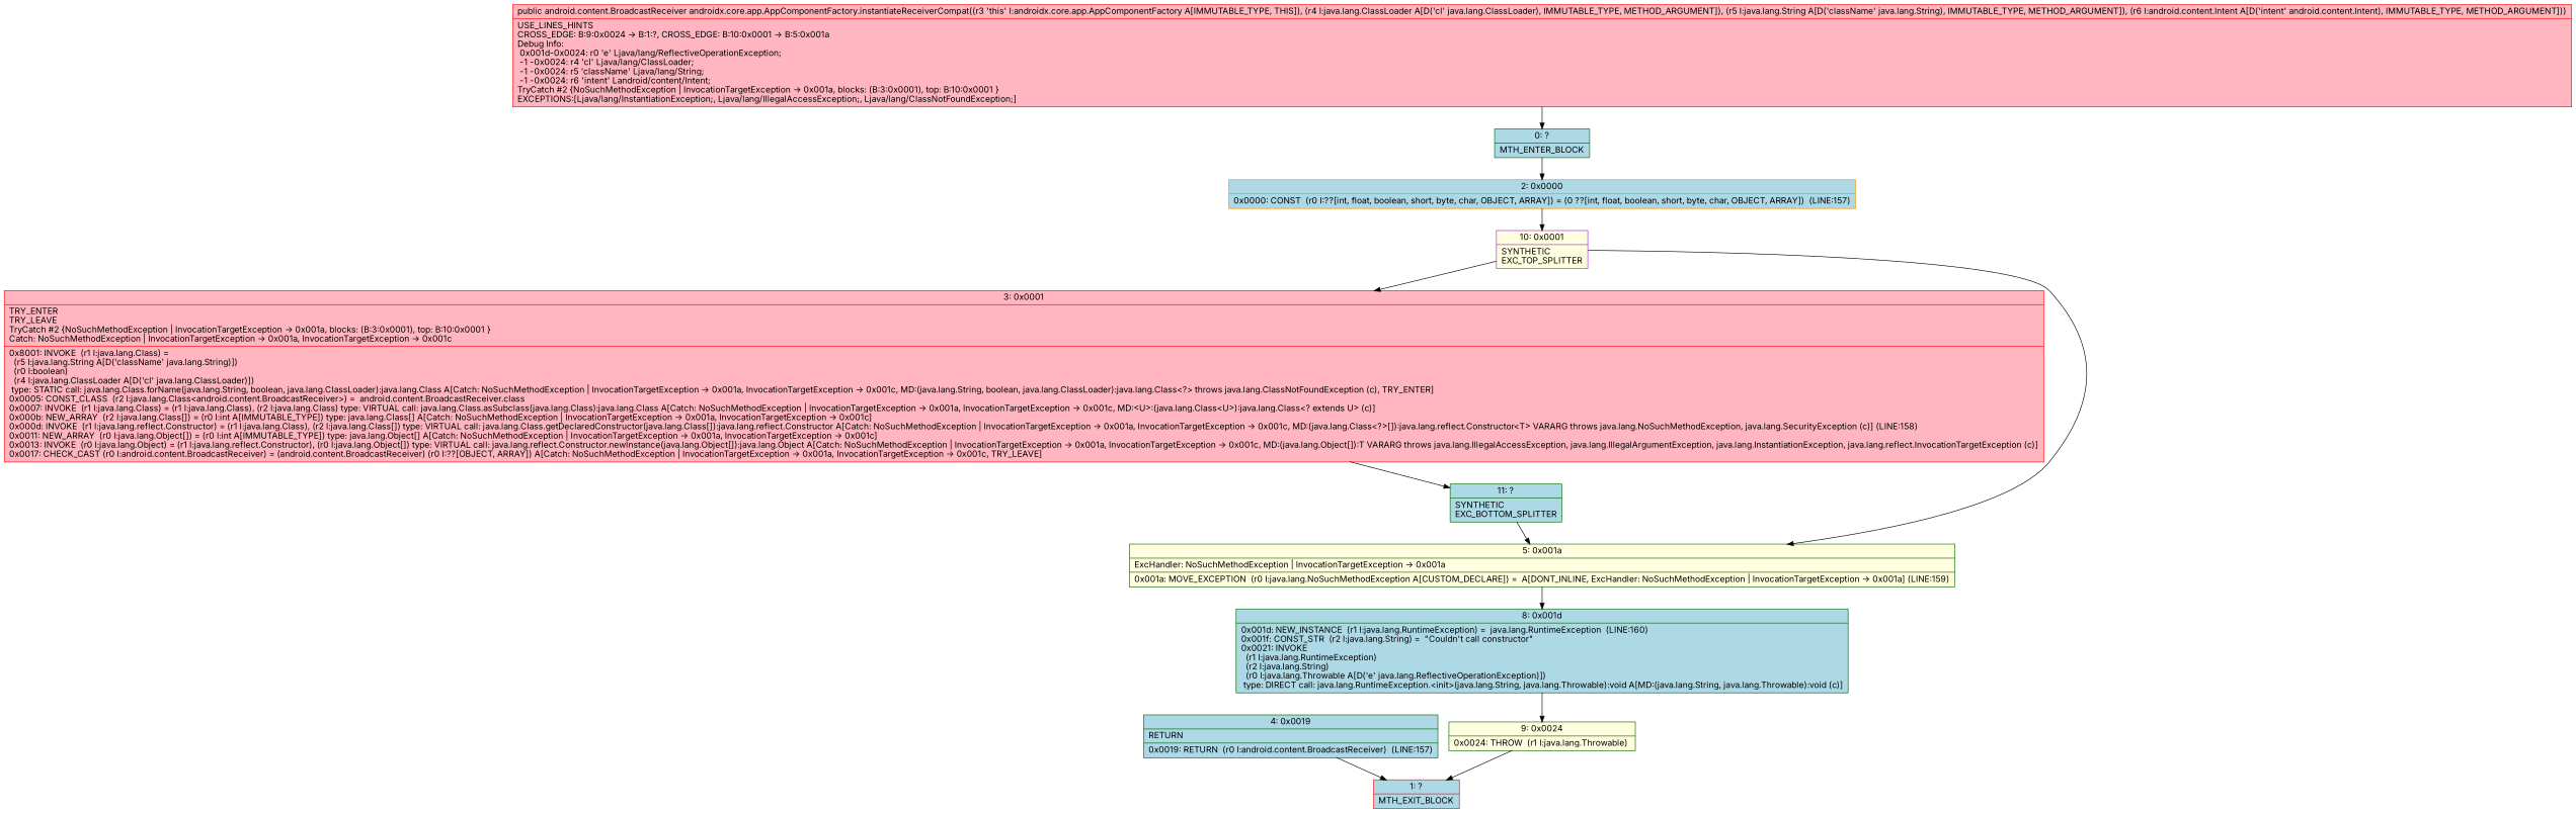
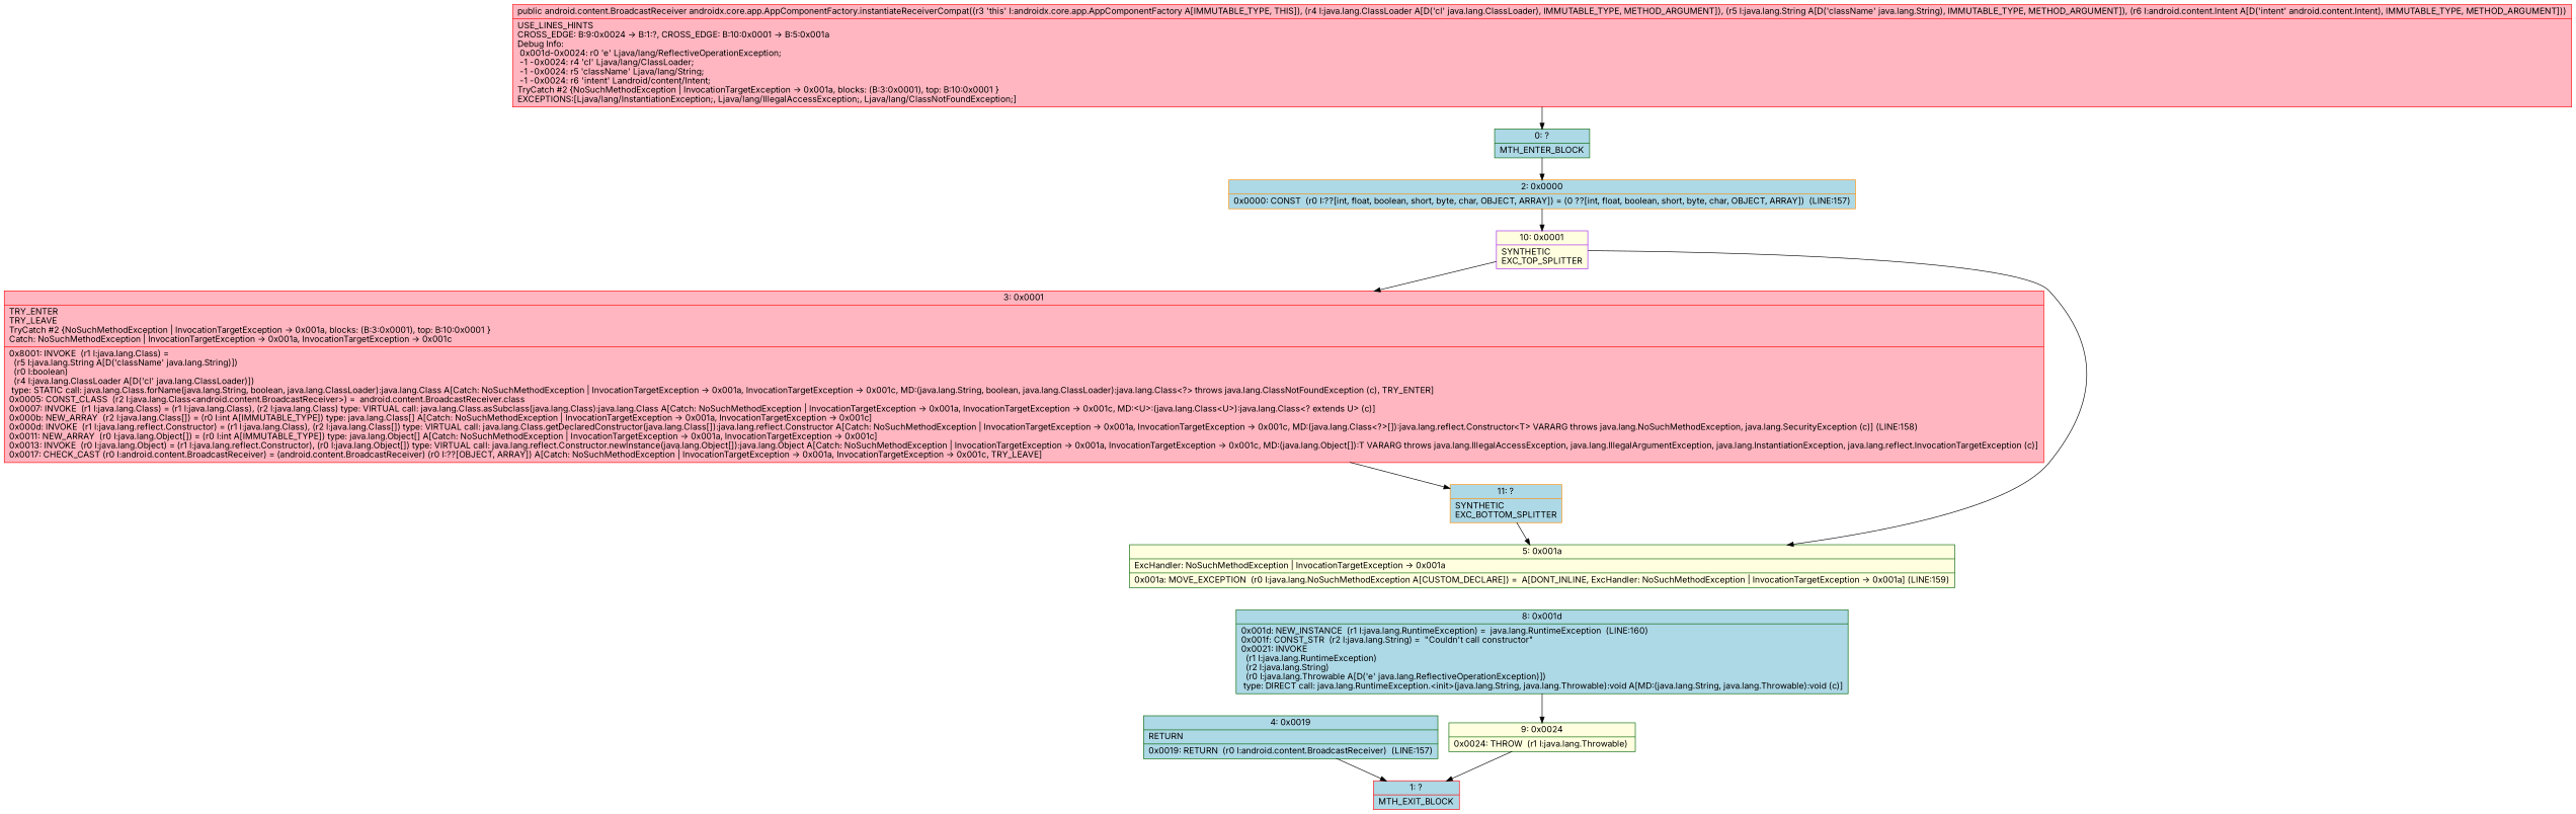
  digraph {
    fontname=Inter
    node [color=darkgreen fillcolor=lightblue fontname=Inter shape=record style=filled]
    edge [fontname=Inter]
    n1 [label="{0\:\ ?|MTH_ENTER_BLOCK\l}"]
    n2 [color=darkorange label="{2\:\ 0x0000|0x0000: CONST  (r0 I:??[int, float, boolean, short, byte, char, OBJECT, ARRAY]) = (0 ??[int, float, boolean, short, byte, char, OBJECT, ARRAY])  (LINE:157)\l}"]
    n3 [color=purple fillcolor=lightyellow label="{10\:\ 0x0001|SYNTHETIC\lEXC_TOP_SPLITTER\l}"]
    n4 [color=red fillcolor=lightpink label="{3\:\ 0x0001|TRY_ENTER\lTRY_LEAVE\lTryCatch #2 \{NoSuchMethodException \| InvocationTargetException \-\> 0x001a, blocks: (B:3:0x0001), top: B:10:0x0001 \}\lCatch: NoSuchMethodException \| InvocationTargetException \-\> 0x001a, InvocationTargetException \-\> 0x001c\l|0x8001: INVOKE  (r1 I:java.lang.Class) = \l  (r5 I:java.lang.String A[D('className' java.lang.String)])\l  (r0 I:boolean)\l  (r4 I:java.lang.ClassLoader A[D('cl' java.lang.ClassLoader)])\l type: STATIC call: java.lang.Class.forName(java.lang.String, boolean, java.lang.ClassLoader):java.lang.Class A[Catch: NoSuchMethodException \| InvocationTargetException \-\> 0x001a, InvocationTargetException \-\> 0x001c, MD:(java.lang.String, boolean, java.lang.ClassLoader):java.lang.Class\<?\> throws java.lang.ClassNotFoundException (c), TRY_ENTER]\l0x0005: CONST_CLASS  (r2 I:java.lang.Class\<android.content.BroadcastReceiver\>) =  android.content.BroadcastReceiver.class \l0x0007: INVOKE  (r1 I:java.lang.Class) = (r1 I:java.lang.Class), (r2 I:java.lang.Class) type: VIRTUAL call: java.lang.Class.asSubclass(java.lang.Class):java.lang.Class A[Catch: NoSuchMethodException \| InvocationTargetException \-\> 0x001a, InvocationTargetException \-\> 0x001c, MD:\<U\>:(java.lang.Class\<U\>):java.lang.Class\<? extends U\> (c)]\l0x000b: NEW_ARRAY  (r2 I:java.lang.Class[]) = (r0 I:int A[IMMUTABLE_TYPE]) type: java.lang.Class[] A[Catch: NoSuchMethodException \| InvocationTargetException \-\> 0x001a, InvocationTargetException \-\> 0x001c]\l0x000d: INVOKE  (r1 I:java.lang.reflect.Constructor) = (r1 I:java.lang.Class), (r2 I:java.lang.Class[]) type: VIRTUAL call: java.lang.Class.getDeclaredConstructor(java.lang.Class[]):java.lang.reflect.Constructor A[Catch: NoSuchMethodException \| InvocationTargetException \-\> 0x001a, InvocationTargetException \-\> 0x001c, MD:(java.lang.Class\<?\>[]):java.lang.reflect.Constructor\<T\> VARARG throws java.lang.NoSuchMethodException, java.lang.SecurityException (c)] (LINE:158)\l0x0011: NEW_ARRAY  (r0 I:java.lang.Object[]) = (r0 I:int A[IMMUTABLE_TYPE]) type: java.lang.Object[] A[Catch: NoSuchMethodException \| InvocationTargetException \-\> 0x001a, InvocationTargetException \-\> 0x001c]\l0x0013: INVOKE  (r0 I:java.lang.Object) = (r1 I:java.lang.reflect.Constructor), (r0 I:java.lang.Object[]) type: VIRTUAL call: java.lang.reflect.Constructor.newInstance(java.lang.Object[]):java.lang.Object A[Catch: NoSuchMethodException \| InvocationTargetException \-\> 0x001a, InvocationTargetException \-\> 0x001c, MD:(java.lang.Object[]):T VARARG throws java.lang.IllegalAccessException, java.lang.IllegalArgumentException, java.lang.InstantiationException, java.lang.reflect.InvocationTargetException (c)]\l0x0017: CHECK_CAST (r0 I:android.content.BroadcastReceiver) = (android.content.BroadcastReceiver) (r0 I:??[OBJECT, ARRAY]) A[Catch: NoSuchMethodException \| InvocationTargetException \-\> 0x001a, InvocationTargetException \-\> 0x001c, TRY_LEAVE]\l}"]
    n5 [fillcolor=lightyellow label="{5\:\ 0x001a|ExcHandler: NoSuchMethodException \| InvocationTargetException \-\> 0x001a\l|0x001a: MOVE_EXCEPTION  (r0 I:java.lang.NoSuchMethodException A[CUSTOM_DECLARE]) =  A[DONT_INLINE, ExcHandler: NoSuchMethodException \| InvocationTargetException \-\> 0x001a] (LINE:159)\l}"]
-   n6 [label="{11\:\ ?|SYNTHETIC\lEXC_BOTTOM_SPLITTER\l}"]
+   n6 [color=darkorange label="{11\:\ ?|SYNTHETIC\lEXC_BOTTOM_SPLITTER\l}"]
    n7 [label="{8\:\ 0x001d|0x001d: NEW_INSTANCE  (r1 I:java.lang.RuntimeException) =  java.lang.RuntimeException  (LINE:160)\l0x001f: CONST_STR  (r2 I:java.lang.String) =  \"Couldn't call constructor\" \l0x0021: INVOKE  \l  (r1 I:java.lang.RuntimeException)\l  (r2 I:java.lang.String)\l  (r0 I:java.lang.Throwable A[D('e' java.lang.ReflectiveOperationException)])\l type: DIRECT call: java.lang.RuntimeException.\<init\>(java.lang.String, java.lang.Throwable):void A[MD:(java.lang.String, java.lang.Throwable):void (c)]\l}"]
    n8 [label="{4\:\ 0x0019|RETURN\l|0x0019: RETURN  (r0 I:android.content.BroadcastReceiver)  (LINE:157)\l}"]
    n9 [color=red label="{1\:\ ?|MTH_EXIT_BLOCK\l}"]
    n10 [fillcolor=lightyellow label="{9\:\ 0x0024|0x0024: THROW  (r1 I:java.lang.Throwable) \l}"]
    n11 [color=red fillcolor=lightpink label="{public android.content.BroadcastReceiver androidx.core.app.AppComponentFactory.instantiateReceiverCompat((r3 'this' I:androidx.core.app.AppComponentFactory A[IMMUTABLE_TYPE, THIS]), (r4 I:java.lang.ClassLoader A[D('cl' java.lang.ClassLoader), IMMUTABLE_TYPE, METHOD_ARGUMENT]), (r5 I:java.lang.String A[D('className' java.lang.String), IMMUTABLE_TYPE, METHOD_ARGUMENT]), (r6 I:android.content.Intent A[D('intent' android.content.Intent), IMMUTABLE_TYPE, METHOD_ARGUMENT]))  | USE_LINES_HINTS\lCROSS_EDGE: B:9:0x0024 \-\> B:1:?, CROSS_EDGE: B:10:0x0001 \-\> B:5:0x001a\lDebug Info:\l  0x001d\-0x0024: r0 'e' Ljava\/lang\/ReflectiveOperationException;\l  \-1 \-0x0024: r4 'cl' Ljava\/lang\/ClassLoader;\l  \-1 \-0x0024: r5 'className' Ljava\/lang\/String;\l  \-1 \-0x0024: r6 'intent' Landroid\/content\/Intent;\lTryCatch #2 \{NoSuchMethodException \| InvocationTargetException \-\> 0x001a, blocks: (B:3:0x0001), top: B:10:0x0001 \}\lEXCEPTIONS:[Ljava\/lang\/InstantiationException;, Ljava\/lang\/IllegalAccessException;, Ljava\/lang\/ClassNotFoundException;]\l}"]
    n1 -> n2
    n2 -> n3
    n3 -> n4
    n3 -> n5
    n4 -> n6
-   n5 -> n7
    n6 -> n5
    n7 -> n10
    n8 -> n9
    n10 -> n9
    n11 -> n1
  }
